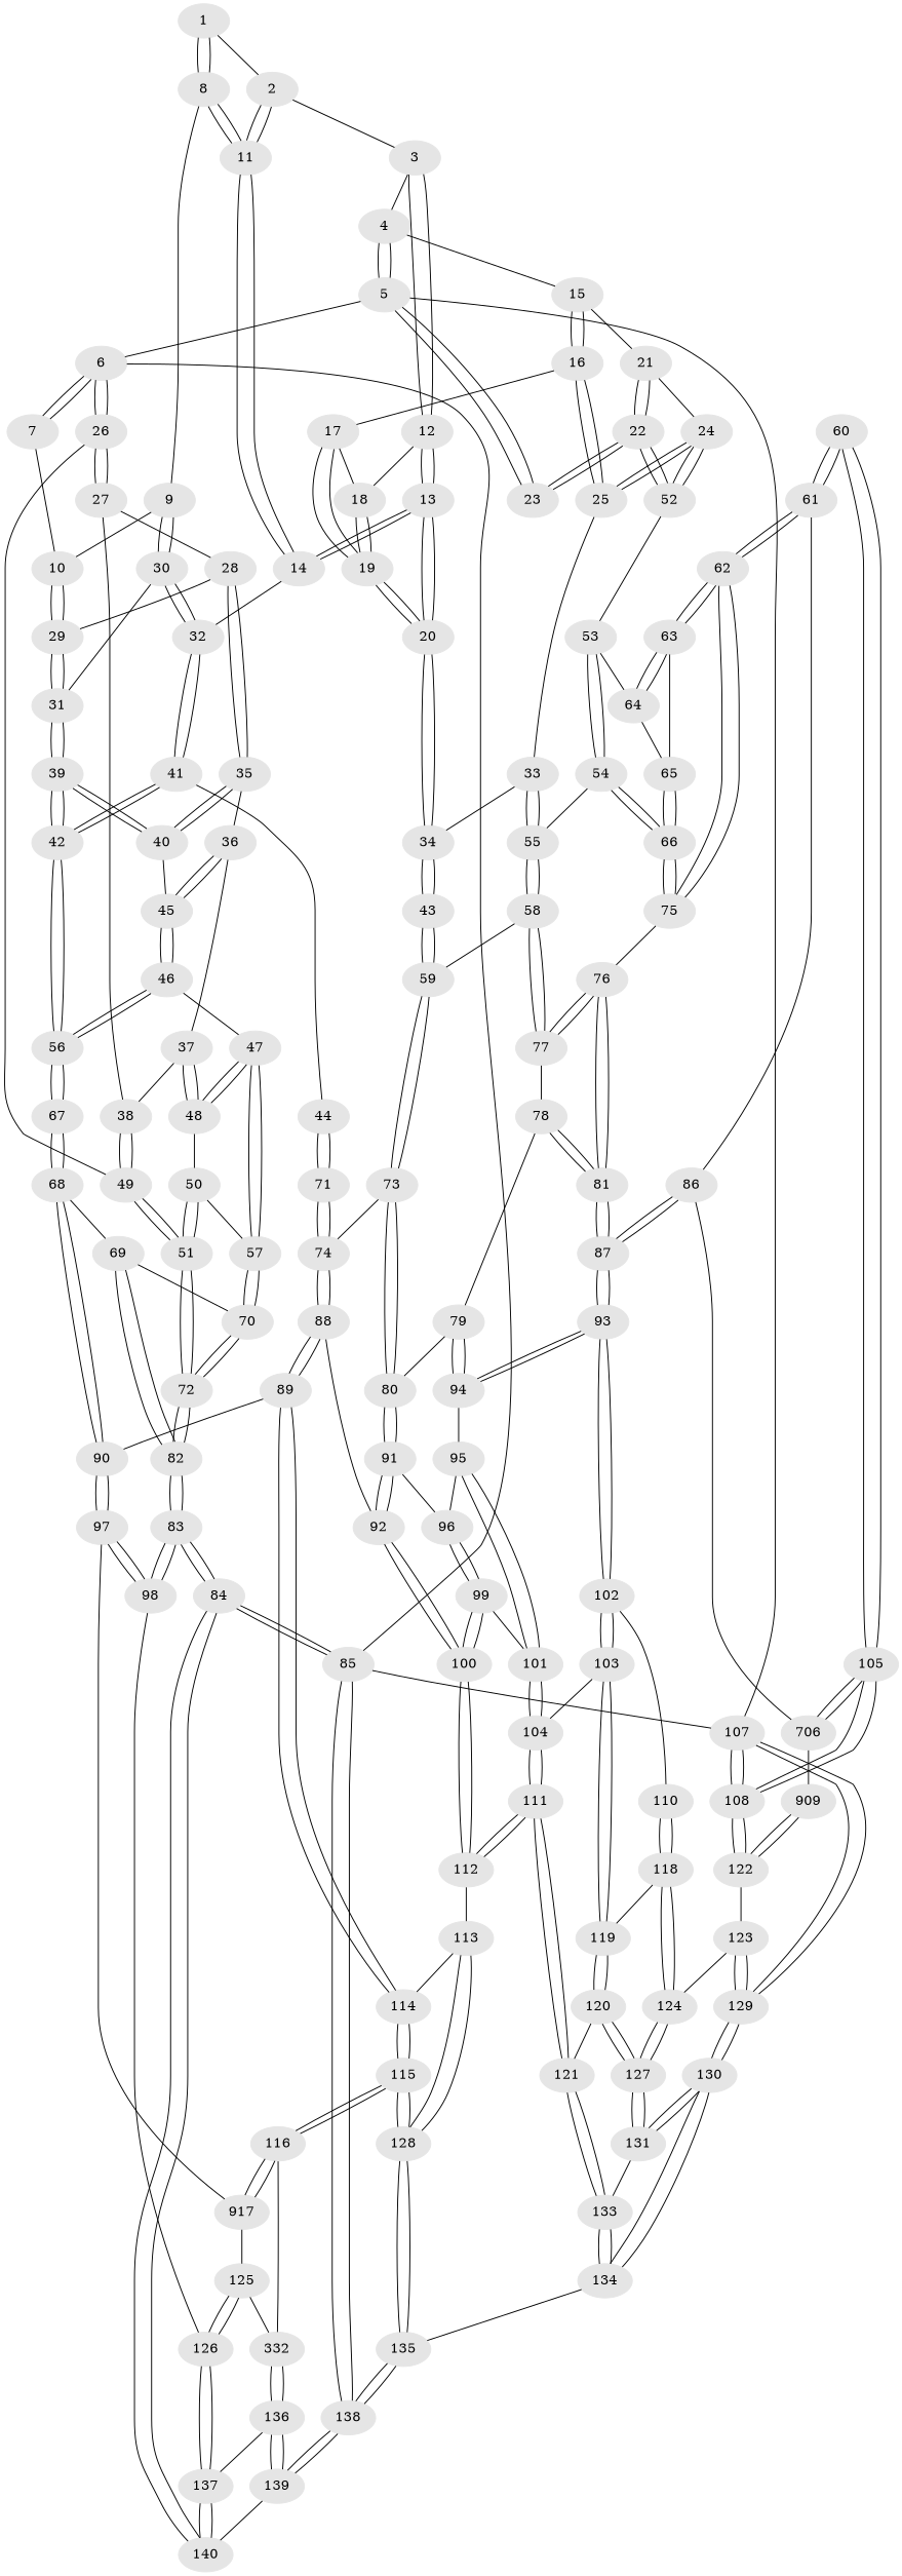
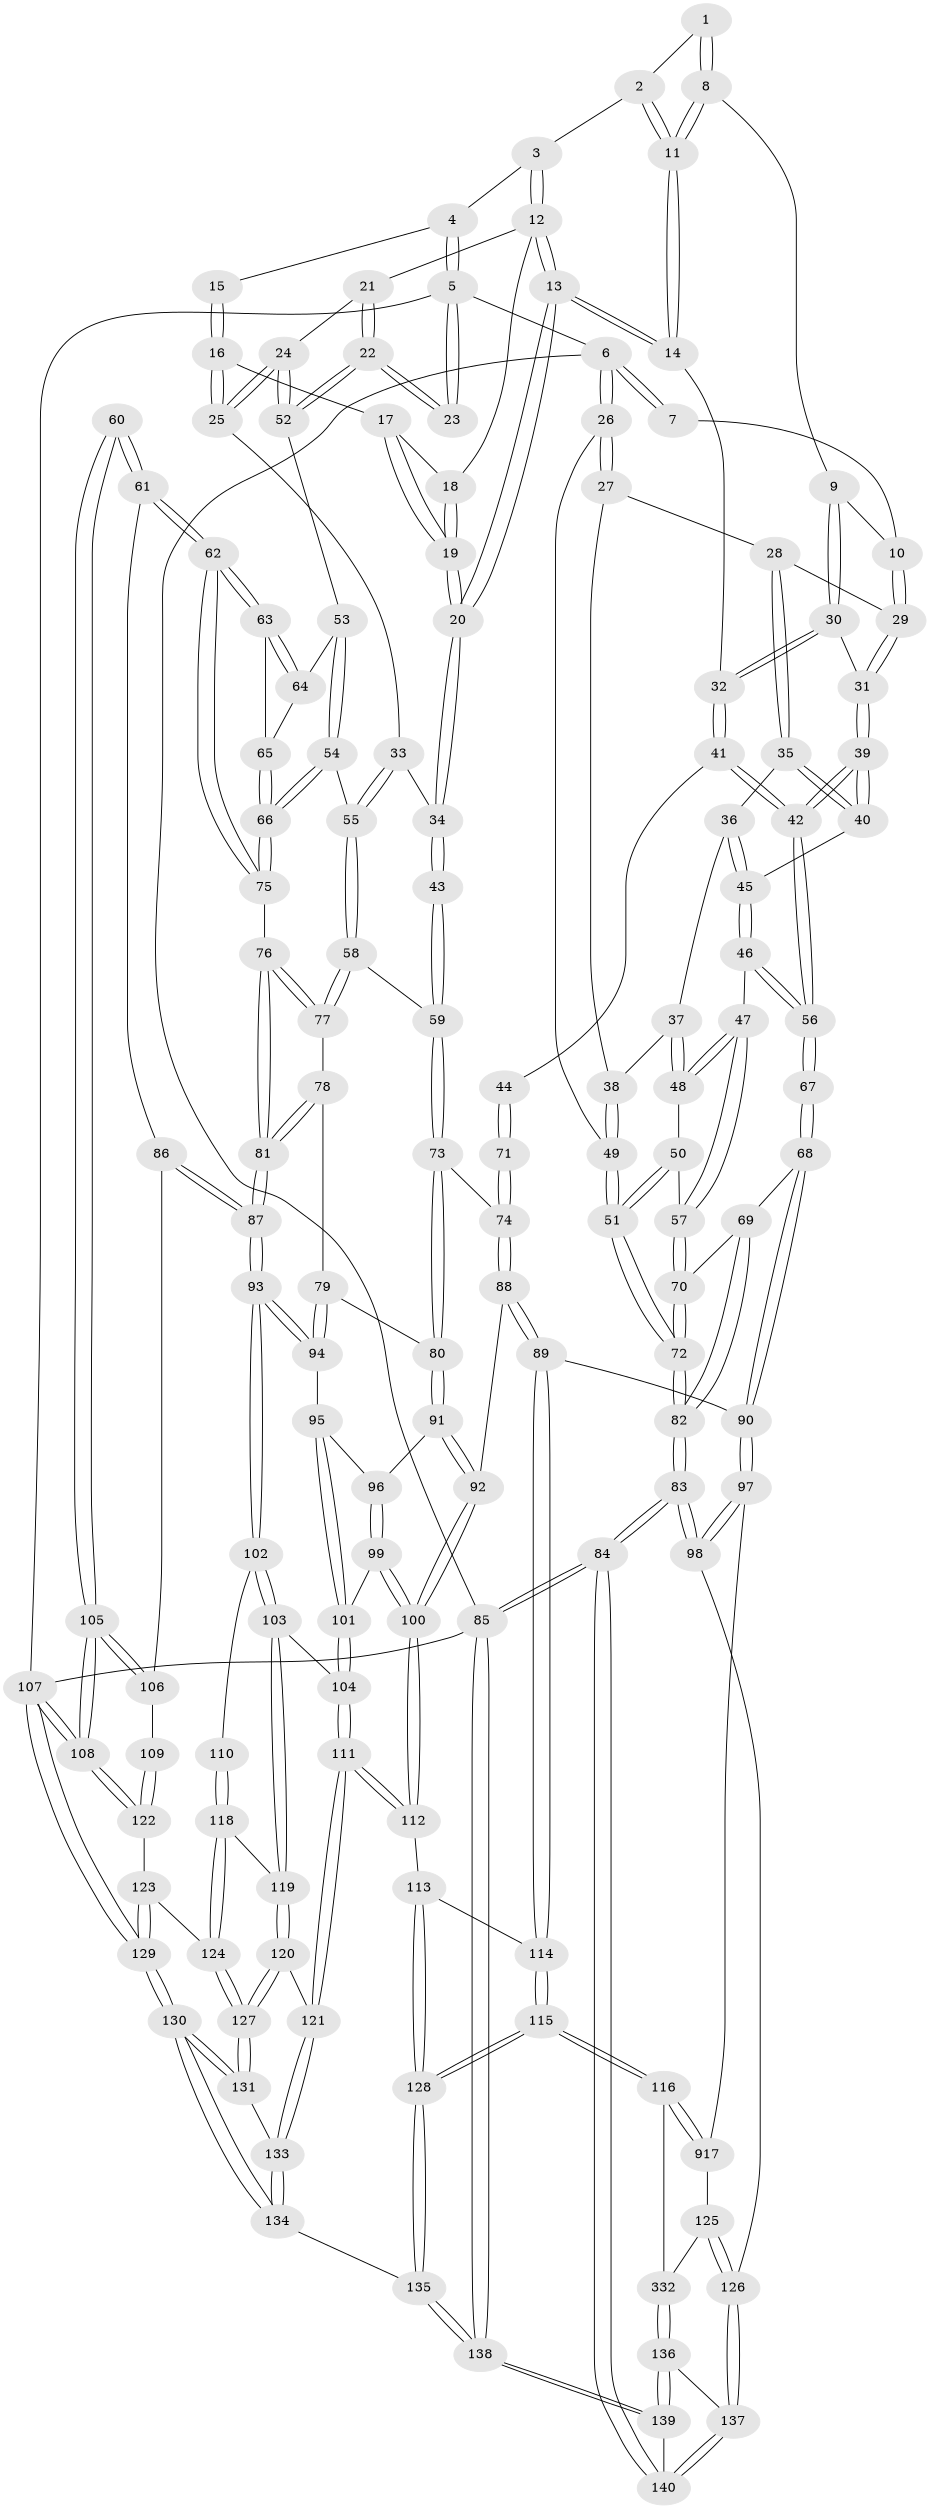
  graph {
    node [color=gray90 style=filled]
    1
    2
    8
    3
    11
    9
    4
    12
    14
    5
    15
    13
    18
    6
    23
    107
    16
    21
    7
    26
    85
    108
    129
    10
    27
    49
    138
    29
    30
    32
    31
    20
    19
    34
    41
    17
    25
    22
    24
    33
    43
    52
    53
    60
    61
    105
    55
    28
    38
    51
    35
    36
    40
    39
    42
    44
    58
    59
    37
    45
    48
    46
    50
    56
    71
    67
    73
    74
    47
    57
    70
    72
    82
    54
    64
    66
    65
    75
    77
    68
    78
    80
    62
    86
-   106 [label=706]
+   106
    63
    87
    76
    69
    90
    97
    83
    88
    91
    89
    92
    81
    79
    94
    95
    96
    93
    84
    98
    140
    126
    139
-   109 [label=909]
+   109
    102
    114
    100
    115
    n113 [label=917]
    99
    112
    103
    110
    101
    104
    125
    137
    113
    111
    119
    118
    120
    121
    122
    130
    123
    124
    133
    128
    135
    116
    n136 [label=332]
    136
    127
    131
    134
    1 -- 2
    1 -- 8
    1 -- 8
    2 -- 3
    2 -- 11
    2 -- 11
    8 -- 11
    8 -- 11
    8 -- 9
    3 -- 4
    3 -- 12
    3 -- 12
    11 -- 14
    11 -- 14
    9 -- 10
    9 -- 30
    9 -- 30
    4 -- 5
    4 -- 5
    4 -- 15
    12 -- 13
    12 -- 13
    12 -- 18
    14 -- 32
    5 -- 6
    5 -- 23
    5 -- 23
    5 -- 107
    15 -- 16
    15 -- 16
-   15 -- 21
+   12 -- 21
    13 -- 14
    13 -- 14
    13 -- 20
    13 -- 20
    18 -- 19
    18 -- 19
    6 -- 7
    6 -- 7
    6 -- 26
    6 -- 26
    6 -- 85
    107 -- 108
    107 -- 108
    107 -- 129
    107 -- 129
    16 -- 17
    16 -- 25
    16 -- 25
    21 -- 22
    21 -- 22
    21 -- 24
    7 -- 10
    26 -- 27
    26 -- 27
    26 -- 49
    85 -- 107
    85 -- 138
    85 -- 138
    108 -- 122
    108 -- 122
    129 -- 130
    129 -- 130
    10 -- 29
    10 -- 29
    27 -- 28
    27 -- 38
    49 -- 51
    49 -- 51
    138 -- 139
    138 -- 139
    29 -- 31
    29 -- 31
    30 -- 32
    30 -- 32
    30 -- 31
    32 -- 41
    32 -- 41
    31 -- 39
    31 -- 39
    20 -- 34
    20 -- 34
    19 -- 20
    19 -- 20
    34 -- 43
    34 -- 43
    41 -- 42
    41 -- 42
    41 -- 44
    17 -- 18
    17 -- 19
    17 -- 19
    25 -- 33
    22 -- 23
    22 -- 23
    22 -- 52
    22 -- 52
    24 -- 25
    24 -- 25
    24 -- 52
    24 -- 52
    33 -- 34
    33 -- 55
    33 -- 55
    43 -- 59
    43 -- 59
    52 -- 53
    53 -- 54
    53 -- 54
    53 -- 64
    60 -- 61
    60 -- 61
    60 -- 105
    60 -- 105
    61 -- 62
    61 -- 62
    61 -- 86
    105 -- 108
    105 -- 108
    105 -- 106
    105 -- 106
    55 -- 58
    55 -- 58
    28 -- 29
    28 -- 35
    28 -- 35
    38 -- 49
    38 -- 49
    51 -- 72
    51 -- 72
    35 -- 36
    35 -- 40
    35 -- 40
    36 -- 37
    36 -- 45
    36 -- 45
    40 -- 45
    39 -- 40
    39 -- 40
    39 -- 42
    39 -- 42
    42 -- 56
    42 -- 56
    44 -- 71
    44 -- 71
    58 -- 59
    58 -- 77
    58 -- 77
    59 -- 73
    59 -- 73
    37 -- 38
    37 -- 48
    37 -- 48
    45 -- 46
    45 -- 46
    48 -- 50
    46 -- 56
    46 -- 56
    46 -- 47
    50 -- 51
    50 -- 51
    50 -- 57
    56 -- 67
    56 -- 67
    71 -- 74
    71 -- 74
    67 -- 68
    67 -- 68
    73 -- 74
    73 -- 80
    73 -- 80
    74 -- 88
    74 -- 88
    47 -- 48
    47 -- 48
    47 -- 57
    47 -- 57
    57 -- 70
    57 -- 70
    70 -- 72
    70 -- 72
    72 -- 82
    72 -- 82
    82 -- 83
    82 -- 83
    54 -- 55
    54 -- 66
    54 -- 66
    64 -- 65
    66 -- 75
    66 -- 75
    65 -- 66
    65 -- 66
    75 -- 76
    77 -- 78
    68 -- 69
    68 -- 90
    68 -- 90
    78 -- 81
    78 -- 81
    78 -- 79
    80 -- 91
    80 -- 91
    62 -- 75
    62 -- 75
    62 -- 63
    62 -- 63
    86 -- 106
    86 -- 87
    86 -- 87
    106 -- 109
    63 -- 64
    63 -- 64
    63 -- 65
    87 -- 93
    87 -- 93
    76 -- 77
    76 -- 77
    76 -- 81
    76 -- 81
    69 -- 70
    69 -- 82
    69 -- 82
    90 -- 97
    90 -- 97
    97 -- 98
    97 -- 98
    97 -- n113
    83 -- 84
    83 -- 84
    83 -- 98
    83 -- 98
    88 -- 89
    88 -- 89
    88 -- 92
    91 -- 92
    91 -- 92
    91 -- 96
    89 -- 90
    89 -- 114
    89 -- 114
    92 -- 100
    92 -- 100
    81 -- 87
    81 -- 87
    79 -- 80
    79 -- 94
    79 -- 94
    94 -- 95
    95 -- 96
    95 -- 101
    95 -- 101
    96 -- 99
    96 -- 99
    93 -- 94
    93 -- 94
    93 -- 102
    93 -- 102
    84 -- 85
    84 -- 85
    84 -- 140
    84 -- 140
    98 -- 126
    126 -- 137
    126 -- 137
    139 -- 140
    109 -- 122
    109 -- 122
    102 -- 103
    102 -- 103
    102 -- 110
    114 -- 115
    114 -- 115
    100 -- 112
    100 -- 112
    115 -- 128
    115 -- 128
    115 -- 116
    115 -- 116
    n113 -- 125
    99 -- 100
    99 -- 100
    99 -- 101
    112 -- 113
    103 -- 104
    103 -- 119
    103 -- 119
    110 -- 118
    110 -- 118
    101 -- 104
    101 -- 104
    104 -- 111
    104 -- 111
    125 -- 126
    125 -- 126
    125 -- n136
    137 -- 140
    137 -- 140
    113 -- 114
    113 -- 128
    113 -- 128
    111 -- 112
    111 -- 112
    111 -- 121
    111 -- 121
    119 -- 120
    119 -- 120
    118 -- 119
    118 -- 124
    118 -- 124
    120 -- 121
    120 -- 127
    120 -- 127
    121 -- 133
    121 -- 133
    122 -- 123
    130 -- 131
    130 -- 131
    130 -- 134
    130 -- 134
    123 -- 129
    123 -- 129
    123 -- 124
    124 -- 127
    124 -- 127
    133 -- 134
    133 -- 134
    128 -- 135
    128 -- 135
    135 -- 138
    135 -- 138
    116 -- n113
    116 -- n113
    116 -- n136
    n136 -- 136
    n136 -- 136
    136 -- 139
    136 -- 139
    136 -- 137
    127 -- 131
    127 -- 131
    131 -- 133
    134 -- 135
  }
